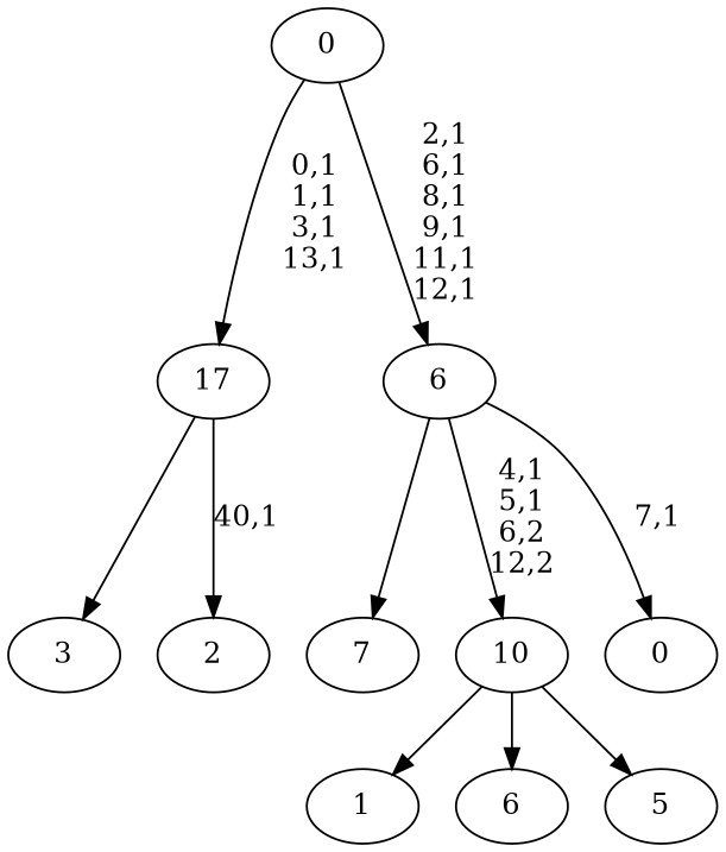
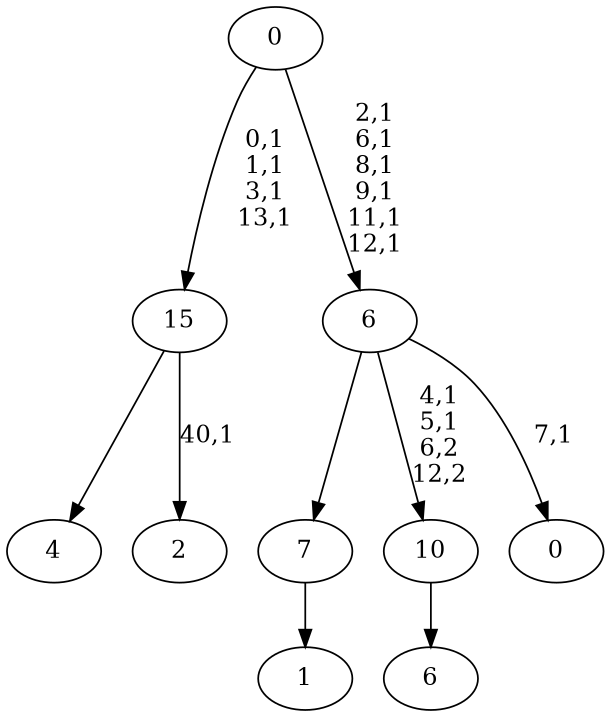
  digraph {
    n1 [label=7]
    n2 [label=6]
-   n3 [label=5]
-   n4 [label=3]
+   n4 [label=4]
    n5 [label=2]
-   15 [label=17]
+   15
    n7 [label=1]
    10
    n9 [label=0]
    6
    0
    15 -> n4
    15 -> n5 [label="40,1"]
    10 -> n2
-   10 -> n3
-   10 -> n7
+   n1 -> n7
    6 -> n1
    6 -> 10 [label="4,1\n5,1\n6,2\n12,2"]
    6 -> n9 [label="7,1"]
    0 -> 15 [label="0,1\n1,1\n3,1\n13,1"]
    0 -> 6 [label="2,1\n6,1\n8,1\n9,1\n11,1\n12,1"]
  }
